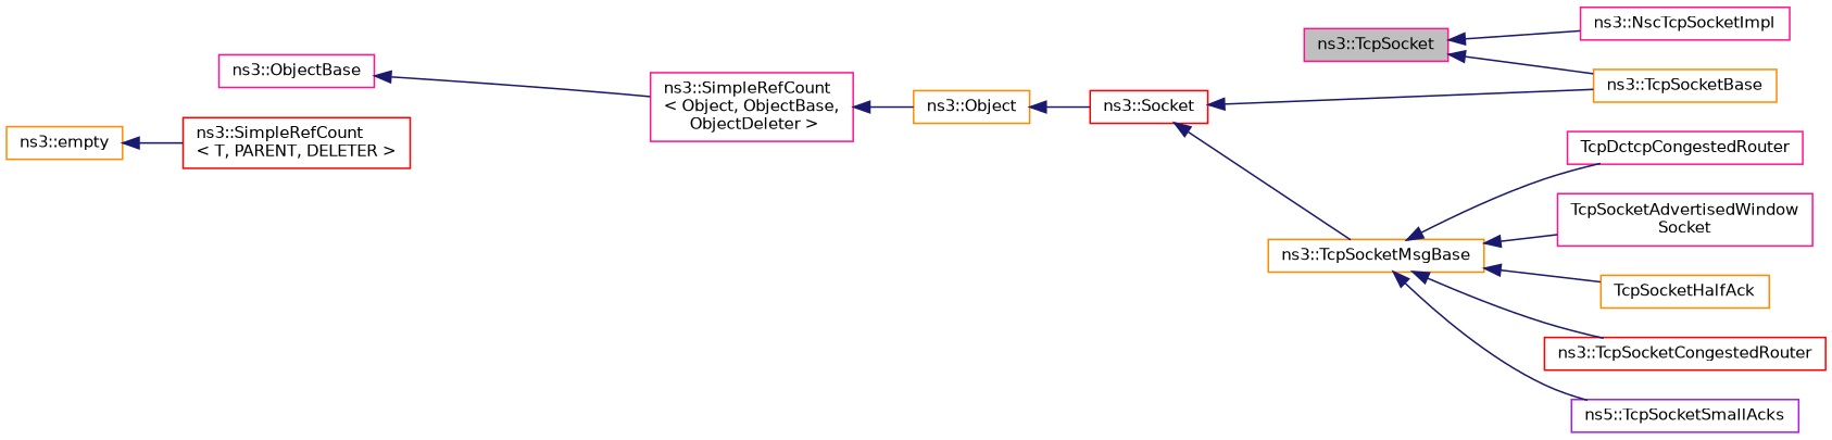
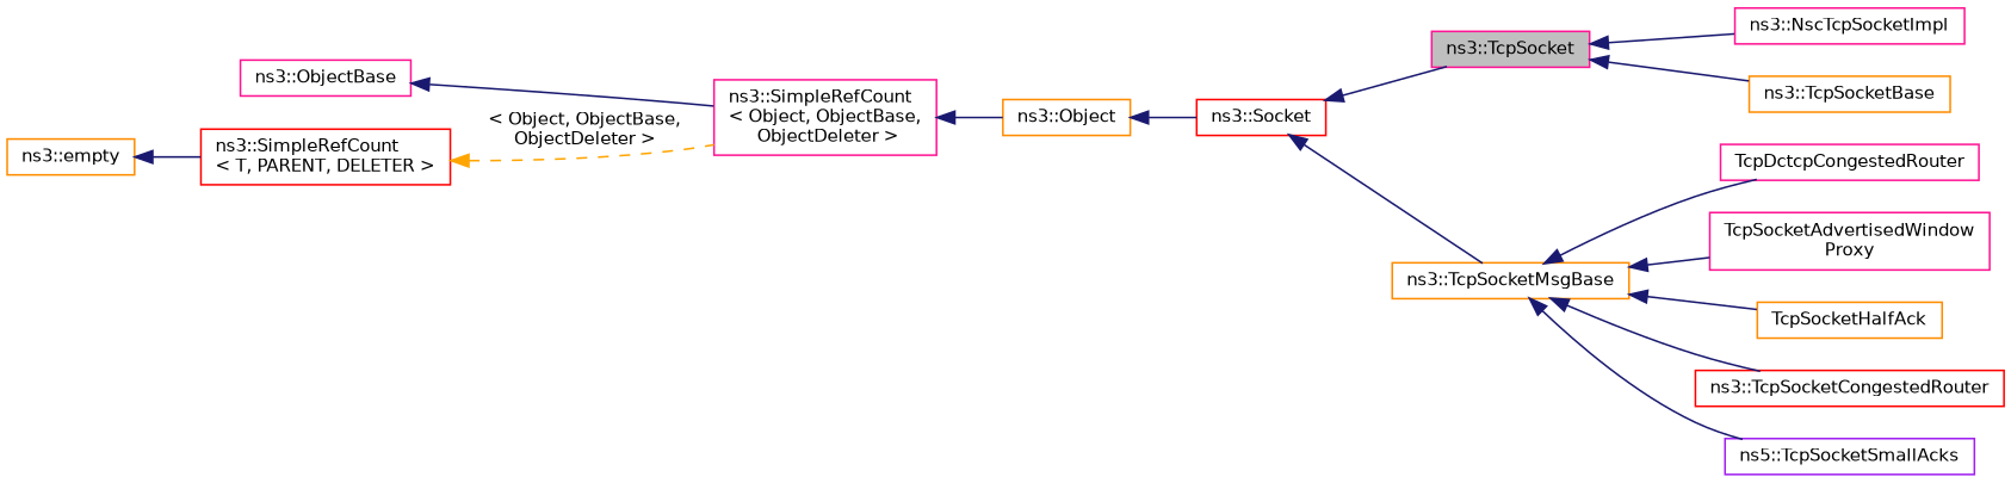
  digraph {
    rankdir=LR
    node [color=deeppink fillcolor=white fontname=Helvetica fontsize=10 shape=record style=filled]
    edge [color=midnightblue dir=back fontname=Helvetica fontsize=10 labelfontname=Helvetica labelfontsize=10 style=solid]
    n1 [fillcolor=grey75 fontcolor=black height=0.2 label="ns3::TcpSocket" width=0.4]
    n2 [height=0.2 label="ns3::NscTcpSocketImpl" width=0.4]
    n3 [color=darkorange height=0.2 label="ns3::TcpSocketBase" width=0.4]
    n4 [color=red height=0.2 label="ns3::Socket" width=0.4]
    n5 [color=darkorange height=0.2 label="ns3::TcpSocketMsgBase" width=0.4]
    n6 [color=darkorange height=0.2 label="ns3::Object" width=0.4]
    n7 [height=0.2 label="ns3::SimpleRefCount\l\< Object, ObjectBase,\l ObjectDeleter \>" width=0.4]
    n8 [height=0.2 label="ns3::ObjectBase" width=0.4]
    n9 [color=red height=0.2 label="ns3::SimpleRefCount\l\< T, PARENT, DELETER \>" width=0.4]
    n10 [color=darkorange height=0.2 label="ns3::empty" width=0.4]
    n11 [height=0.2 label=TcpDctcpCongestedRouter width=0.4]
-   n12 [height=0.2 label="TcpSocketAdvertisedWindow\lSocket" width=0.4]
+   n12 [height=0.2 label="TcpSocketAdvertisedWindow\lProxy" width=0.4]
    n13 [color=darkorange height=0.2 label=TcpSocketHalfAck width=0.4]
    n14 [color=red height=0.2 label="ns3::TcpSocketCongestedRouter" width=0.4]
    n15 [color=purple height=0.2 label="ns5::TcpSocketSmallAcks" width=0.4]
    n1 -> n2
    n1 -> n3
-   n4 -> n3
+   n4 -> n1
    n4 -> n5
    n5 -> n11
    n5 -> n12
    n5 -> n13
    n5 -> n14
    n5 -> n15
    n6 -> n4
    n7 -> n6
    n8 -> n7
+   n9 -> n7 [color=orange label=" \< Object, ObjectBase,\l ObjectDeleter \>" style=dashed]
    n10 -> n9
  }
